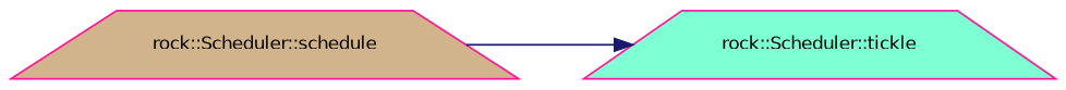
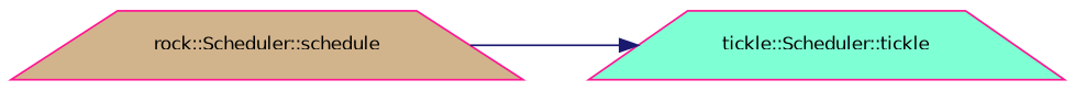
  digraph {
    rankdir=LR
    node [color=deeppink fontname=Helvetica fontsize=10 shape=trapezium style=filled]
    n1 [fillcolor=tan fontcolor=black height=0.2 label="rock::Scheduler::schedule" width=0.4]
-   n2 [fillcolor=aquamarine height=0.2 label="rock::Scheduler::tickle" width=0.4]
+   n2 [fillcolor=aquamarine height=0.2 label="tickle::Scheduler::tickle" width=0.4]
    n1 -> n2 [color=midnightblue fontname=Helvetica fontsize=10 labelfontname=Helvetica labelfontsize=10 style=solid]
  }
